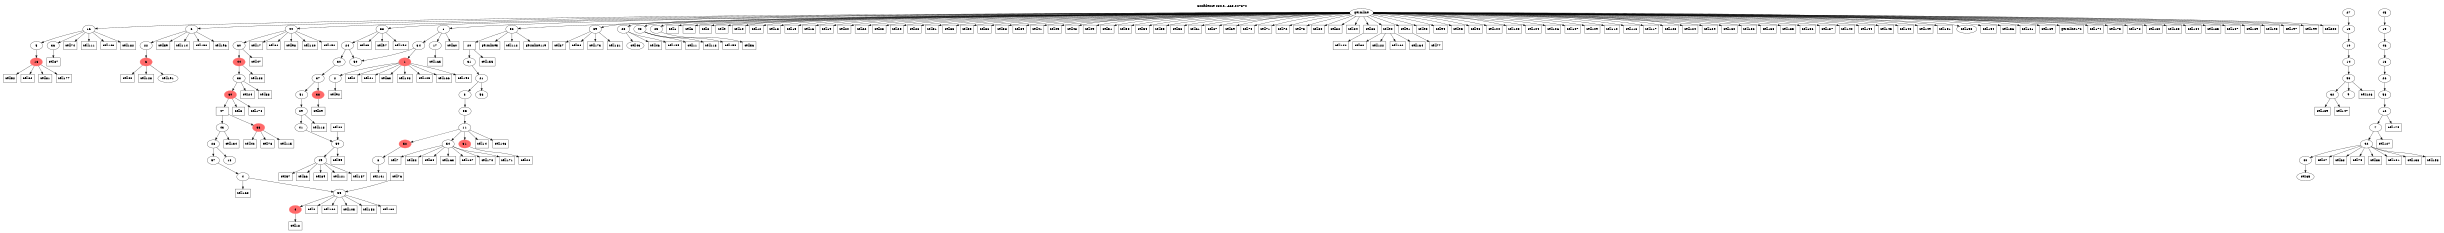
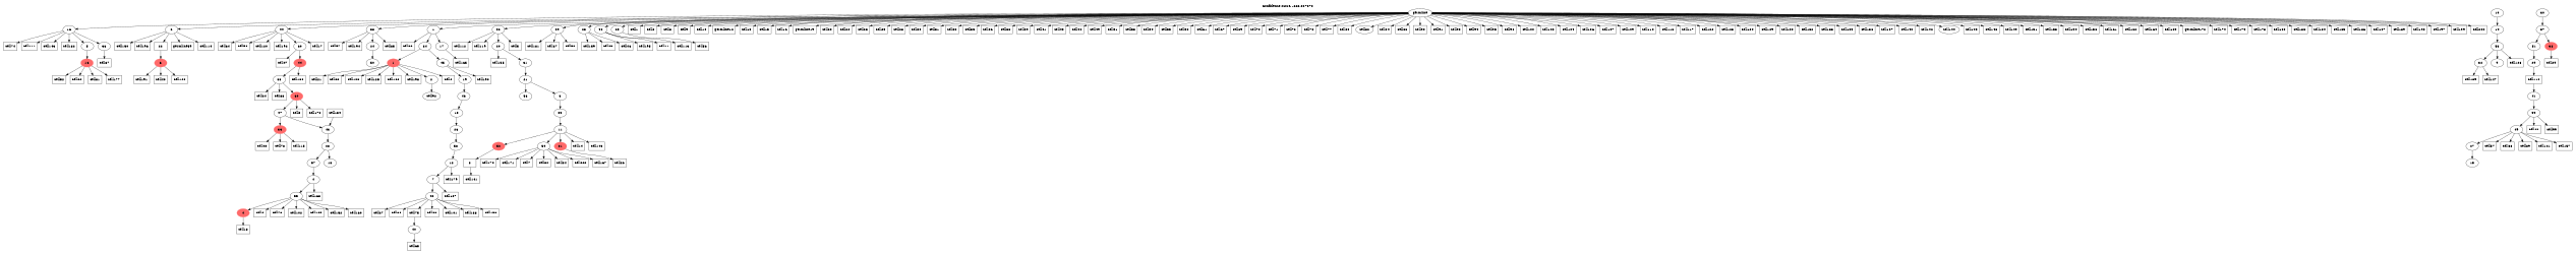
  digraph {
    label="Confidence score: -663.007370"
    labelloc=t
    node [shape=box]
    n1 [label=5 shape=""]
    n2 [color=indianred1 label=16 style=filled shape=""]
    cell52
    cell62
    cell81
    cell177
    n7 [label=16 shape=""]
    n8 [label=36 shape=""]
    cell74
    cell111
    cell143
    cell182
    cell87
-   n14 [label=22 shape=""]
+   n14 [label=22]
    n15 [color=indianred1 label=6 style=filled shape=""]
    cell40
    cell128
-   cell191 [shape=ellipse]
+   cell191
    n19 [label=6 shape=""]
-   cell59
+   cell59 [label=germline59]
    cell114
    cell150
    cell196
    n24 [label=55 shape=""]
    n25 [color=indianred1 label=4 style=filled shape=""]
    cell4
    cell76
    cell102
    cell105
    cell152
    cell160
    cell18
    n33 [label=4 shape=""]
    cell168
    n35 [label=57 shape=""]
    n36 [label=28 shape=""]
    n37 [label=18 shape=""]
    n38 [label=43 shape=""]
    cell134
-   n40 [label=47]
+   n40 [label=47 shape=""]
    n41 [color=indianred1 label=33 style=filled shape=""]
    cell42
    cell78
    cell115
    n45 [color=indianred1 label=60 style=filled shape=""]
    cell3
    cell176
    n48 [label=33 shape=""]
    cell24
    cell88
    n51 [color=indianred1 label=44 style=filled shape=""]
    cell188
    n53 [label=60 shape=""]
    cell47
    n55 [label=44 shape=""]
    cell17
    cell64
    cell98
    cell120
    cell192
    n61 [label=53 shape=""]
    n62 [label=32 shape=""]
    n63 [label=9 shape=""]
    cell126
    cell139
    cell147
    n67 [label=14 shape=""]
    n68 [label=10 shape=""]
    n69 [label=15 shape=""]
    n70 [label=27 shape=""]
    n71 [label=49 shape=""]
    cell57
    cell66
    cell89
    cell121
    cell157
    n77 [label=59 shape=""]
    cell44
    cell99
    n80 [label=41 shape=""]
    n81 [label=29 shape=""]
    cell118
    n83 [label=51 shape=""]
    n84 [label=37 shape=""]
    n85 [color=indianred1 label=38 style=filled shape=""]
    cell29
    n87 [label=30 shape=""]
    n88 [label=24 shape=""]
    n89 [label=50 shape=""]
    n90 [label=38 shape=""]
    cell85
    cell97
    cell194
    n94 [label=42 shape=""]
    n95 [label=40 shape=""]
    cell27
    cell68
    cell75
    cell83
    cell101
    cell138
    cell158
-   cell65 [shape=ellipse]
+   cell65
    n104 [label=7 shape=""]
    cell127
    n106 [label=12 shape=""]
    cell179
    n108 [label=58 shape=""]
    n109 [label=26 shape=""]
    n110 [label=13 shape=""]
    n111 [label=46 shape=""]
    n112 [label=19 shape=""]
    n113 [label=45 shape=""]
+   cell190
    n115 [color=indianred1 label=1 style=filled shape=""]
    n116 [label=2 shape=""]
    cell2
    cell21
    cell63
    cell108
    cell125
    cell166
    cell198
-   cell92
+   cell92 [shape=ellipse]
    n125 [label=34 shape=""]
    n126 [label=1 shape=""]
    n127 [label=17 shape=""]
    cell60
    cell165
    n130 [color=indianred1 label=52 style=filled shape=""]
-   n131 [label=8 shape=""]
+   n131 [label=8]
    cell141
    n133 [label=11 shape=""]
    n134 [label=54 shape=""]
    n135 [color=indianred1 label=31 style=filled shape=""]
    cell14
    cell146
    cell7
    cell32
    cell34
-   cell163
+   cell163 [label=cell663]
    cell167
    cell170
    cell171
    cell26
    n146 [label=35 shape=""]
    n147 [label=3 shape=""]
    n148 [label=21 shape=""]
    n149 [label=56 shape=""]
    n150 [label=31 shape=""]
-   n151 [label=20]
+   n151 [label=20 shape=""]
    cell155
    n153 [label=52 shape=""]
-   cell5 [label=germline5]
+   cell5
    cell112
-   cell119 [label=germline119]
+   cell119
    n157 [label=germline shape=""]
    n158 [label=39 shape=""]
    n159 [label=23 shape=""]
    n160 [label=48 shape=""]
    n161 [label=25 shape=""]
    cell1
    cell6
    cell8
    cell9
    cell10
-   cell12
+   cell12 [label=germline12]
    cell13
    cell15
    cell16
-   cell19
+   cell19 [label=germline19]
    cell20
    cell22
    cell23
    cell25
    cell28
    cell30
    cell31
    cell33
    cell35
    cell36
    cell38
    cell39
    cell41
    cell45
    cell48
    cell49
    cell51
    cell53
    cell54
    cell55
    cell58
    cell61
    cell67
    cell69
    cell70
    cell71
    cell72
    cell73
    cell77
    cell80
-   cell82
+   cell82 [shape=ellipse]
    cell84
    cell86
    cell90
    cell91
    cell93
    cell94
    cell95
    cell96
    cell100
    cell103
    cell104
    cell106
    cell107
    cell109
    cell110
    cell116
    cell117
    cell122
    cell123
    cell124
    cell129
    cell130
    cell132
    cell133
    cell135
    cell136
    cell137
    cell140
    cell142
-   cell144
+   cell144 [shape=ellipse]
    cell145
    cell148
    cell149
    cell151
-   cell153 [shape=ellipse]
+   cell153
    cell154
    cell156
    cell161
    cell162
    cell164
    cell169
    n244 [label=germline172]
    cell174
    cell175
    cell178
    cell180
    cell183
    cell184
    cell185
+   cell186
    cell187
    cell189
    cell193
    cell197
    cell199
    cell200
    cell37
    cell50
-   cell173
    cell181
-   cell43 [shape=ellipse]
+   cell43
    cell46
    cell159
    cell11
    cell113
    cell195
    cell56
    n1 -> n2
    n2 -> cell52
    n2 -> cell62
    n2 -> cell81
    n2 -> cell177
    n7 -> n1
    n7 -> n8
    n7 -> cell74
    n7 -> cell111
    n7 -> cell143
    n7 -> cell182
    n8 -> cell87
    n14 -> n15
    n15 -> cell40
    n15 -> cell128
    n15 -> cell191
    n19 -> n14
    n19 -> cell59
    n19 -> cell114
    n19 -> cell150
    n19 -> cell196
    n24 -> n25
    n24 -> cell4
-   cell76 -> n24
+   n24 -> cell76
    n24 -> cell102
    n24 -> cell105
    n24 -> cell152
    n24 -> cell160
    n25 -> cell18
    n33 -> n24
    n33 -> cell168
    n35 -> n33
    n36 -> n35
    n36 -> n37
    n38 -> n36
-   n38 -> cell134
+   cell134 -> n38
    n40 -> n38
    n40 -> n41
    n41 -> cell42
    n41 -> cell78
    n41 -> cell115
    n45 -> n40
    n45 -> cell3
    n45 -> cell176
    n48 -> n45
    n48 -> cell24
    n48 -> cell88
    n51 -> n48
    n51 -> cell188
    n53 -> n51
    n53 -> cell47
    n55 -> n53
    n55 -> cell17
    n55 -> cell64
    n55 -> cell98
    n55 -> cell120
    n55 -> cell192
    n61 -> n62
    n61 -> n63
    n61 -> cell126
    n62 -> cell139
    n62 -> cell147
    n67 -> n61
    n68 -> n67
-   n69 -> n68
    n70 -> n69
+   n71 -> n70
    n71 -> cell57
    n71 -> cell66
    n71 -> cell89
    n71 -> cell121
    n71 -> cell157
    n77 -> n71
-   cell44 -> n77
+   n77 -> cell44
    n77 -> cell99
    n80 -> n77
-   n81 -> n80
+   cell118 -> n80
    n81 -> cell118
    n83 -> n81
    n84 -> n83
    n84 -> n85
    n85 -> cell29
    n87 -> n84
-   n88 -> n87
    n88 -> n89
    n90 -> n88
    n90 -> cell85
    n90 -> cell97
    n90 -> cell194
-   n94 -> n95
+   cell75 -> n95
    n94 -> cell27
    n94 -> cell68
    n94 -> cell75
    n94 -> cell83
    n94 -> cell101
    n94 -> cell138
    n94 -> cell158
    n95 -> cell65
    n104 -> n94
    n104 -> cell127
    n106 -> n104
    n106 -> cell179
    n108 -> n106
    n109 -> n108
    n110 -> n109
    n111 -> n110
    n112 -> n111
    n113 -> n112
+   n113 -> cell190
    n115 -> n116
    n115 -> cell2
    n115 -> cell21
    n115 -> cell63
    n115 -> cell108
    n115 -> cell125
    n115 -> cell166
    n115 -> cell198
    n116 -> cell92
-   n125 -> n89
+   n125 -> n113
    n125 -> n115
    n126 -> n125
    n126 -> n127
    n126 -> cell60
    n127 -> cell165
    n130 -> n131
    n131 -> cell141
    n133 -> n130
    n133 -> n134
    n133 -> n135
    n133 -> cell14
    n133 -> cell146
    n134 -> cell7
    n134 -> cell32
    n134 -> cell34
    n134 -> cell163
    n134 -> cell167
    n134 -> cell170
    n134 -> cell171
    n135 -> cell26
    n146 -> n133
    n147 -> n146
    n148 -> n147
    n148 -> n149
    n150 -> n148
    n151 -> n150
    n151 -> cell155
    n153 -> n151
    n153 -> cell5
    n153 -> cell112
    n153 -> cell119
    n157 -> n7
    n157 -> n19
    n157 -> n55
    n157 -> n90
    n157 -> n126
    n157 -> n153
    n157 -> n158
    n157 -> n159
    n157 -> n160
    n157 -> n161
    n157 -> cell1
    n157 -> cell6
    n157 -> cell8
    n157 -> cell9
    n157 -> cell10
    n157 -> cell12
    n157 -> cell13
    n157 -> cell15
    n157 -> cell16
    n157 -> cell19
    n157 -> cell20
    n157 -> cell22
    n157 -> cell23
    n157 -> cell25
    n157 -> cell28
-   cell90 -> cell30
+   n157 -> cell30
    n157 -> cell31
    n157 -> cell33
    n157 -> cell35
    n157 -> cell36
    n157 -> cell38
    n157 -> cell39
    n157 -> cell41
    n157 -> cell45
    n157 -> cell48
    n157 -> cell49
    n157 -> cell51
    n157 -> cell53
    n157 -> cell54
    n157 -> cell55
    n157 -> cell58
    n157 -> cell61
    n157 -> cell67
    n157 -> cell69
    n157 -> cell70
    n157 -> cell71
    n157 -> cell72
    n157 -> cell73
-   cell91 -> cell77
+   n157 -> cell77
    n157 -> cell80
    n157 -> cell82
    n157 -> cell84
    n157 -> cell86
    n157 -> cell90
    n157 -> cell91
    n157 -> cell93
    n157 -> cell94
    n157 -> cell95
    n157 -> cell96
    n157 -> cell100
    n157 -> cell103
    n157 -> cell104
    n157 -> cell106
    n157 -> cell107
    n157 -> cell109
    n157 -> cell110
    n157 -> cell116
    n157 -> cell117
-   cell90 -> cell122
+   n157 -> cell122
    n157 -> cell123
    n157 -> cell124
    n157 -> cell129
    n157 -> cell130
    n157 -> cell132
    n157 -> cell133
    n157 -> cell135
    n157 -> cell136
    n157 -> cell137
    n157 -> cell140
-   cell86 -> cell142
+   n157 -> cell142
    n157 -> cell144
    n157 -> cell145
    n157 -> cell148
    n157 -> cell149
    n157 -> cell151
    n157 -> cell153
    n157 -> cell154
    n157 -> cell156
    n157 -> cell161
-   cell90 -> cell162
-   cell90 -> cell164
+   n157 -> cell162
+   n157 -> cell164
    n157 -> cell169
    n157 -> n244
    n157 -> cell174
    n157 -> cell175
    n157 -> cell178
    n157 -> cell180
    n157 -> cell183
    n157 -> cell184
    n157 -> cell185
+   n157 -> cell186
    n157 -> cell187
    n157 -> cell189
    n157 -> cell193
    n157 -> cell197
    n157 -> cell199
    n157 -> cell200
    n158 -> cell37
    n158 -> cell50
-   n158 -> cell173
    n158 -> cell181
    n159 -> cell43
    n159 -> cell46
    n159 -> cell159
    n160 -> cell11
    n160 -> cell113
    n160 -> cell195
    n161 -> cell56
  }
